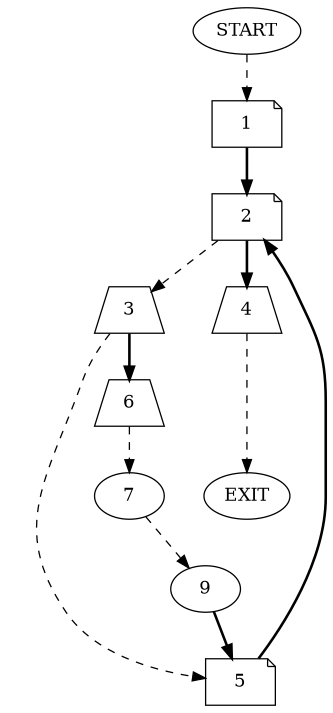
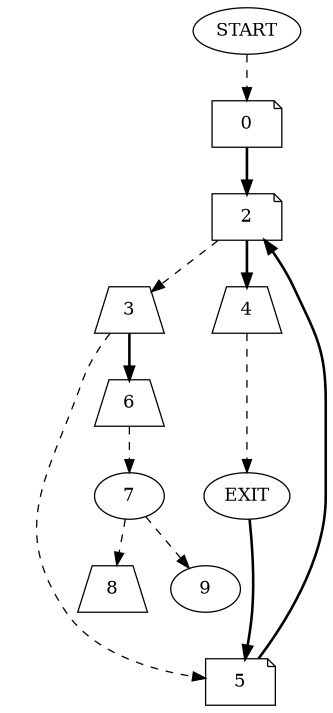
  digraph {
    node [shape=ellipse]
    edge [style=dashed]
    n1 [label=START]
-   1 [shape=note]
+   1 [shape=note label=0]
    2 [shape=note]
    3 [shape=trapezium]
    4 [shape=trapezium]
    5 [shape=note]
    6 [shape=trapezium]
    n8 [label=EXIT]
    7
+   8 [shape=trapezium]
    9
    n1 -> 1
    1 -> 2 [style=bold]
    2 -> 3
    2 -> 4 [style=bold]
    3 -> 5
    3 -> 6 [style=bold]
    4 -> n8
    5 -> 2 [style=bold]
    6 -> 7
+   7 -> 8
    7 -> 9
-   9 -> 5 [style=bold]
+   n8 -> 5 [style=bold]
  }
